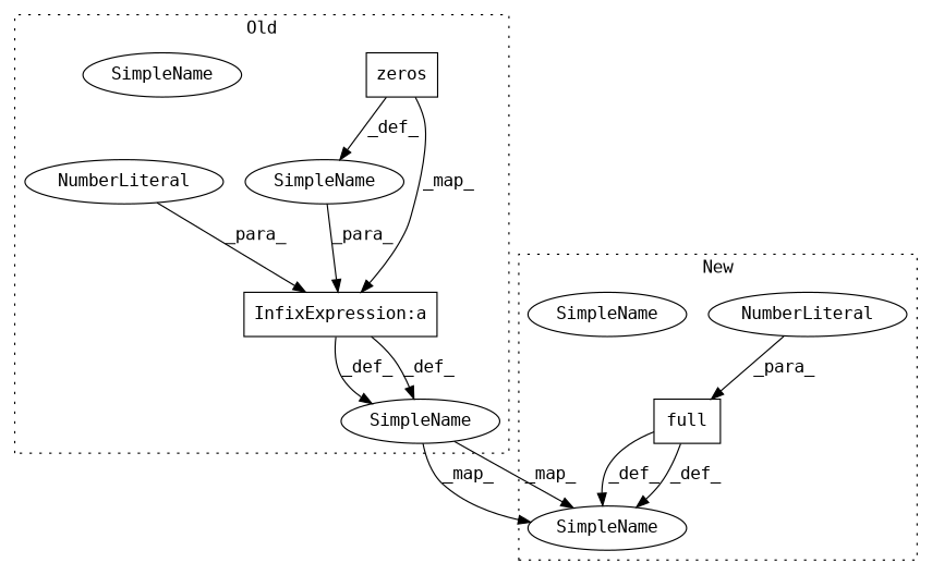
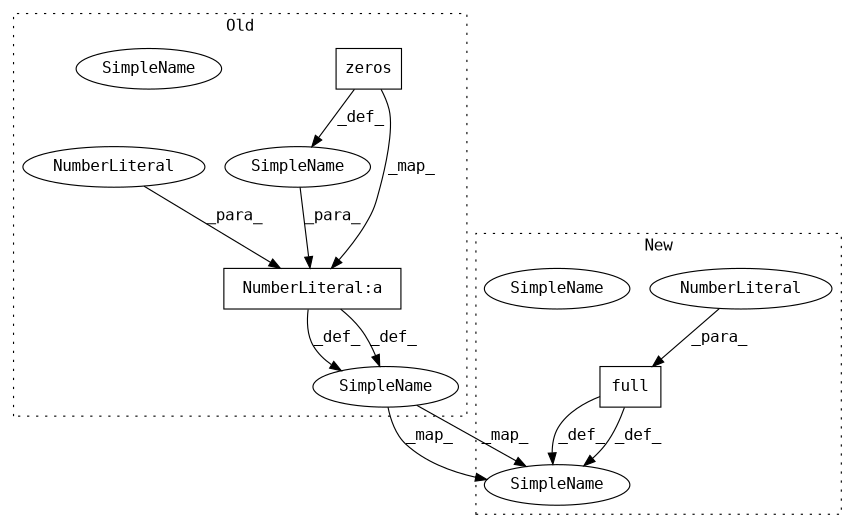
  digraph {
    fontname="DejaVu Sans Mono"
    node [a=42 fontname="DejaVu Sans Mono" l=12 s=47763 shape=ellipse]
    edge [fontname="DejaVu Sans Mono"]
    n1 [a=32 l="13,1" label=zeros s="47844,47904" shape=box]
    n2 [label=SimpleName]
    n3 [label=SimpleName]
    n4 [label=SimpleName l="" s=""]
-   n5 [a=27 l=3 label="InfixExpression:a" s=47905 shape=box]
+   n5 [a=27 l=3 label="NumberLiteral:a" s=47905 shape=box]
    n6 [a=34 l=1 label=NumberLiteral s=47908]
    n7 [a=32 l="12,1" label=full s="47844,47905" shape=box]
    n8 [a=34 l=1 label=NumberLiteral s=47901]
    n9 [label=SimpleName]
    n10 [label=SimpleName]
    subgraph cluster_1 {
      label=Old
      style=dotted
      n1
      n2
      n3
      n4
      n5
      n6
    }
    subgraph cluster_2 {
      label=New
      style=dotted
      n7
      n8
      n9
      n10
    }
    n1 -> n4 [label=_def_]
    n1 -> n5 [label=_map_]
    n3 -> n10 [label=_map_]
    n3 -> n10 [label=_map_]
    n4 -> n5 [label=_para_]
    n5 -> n3 [label=_def_]
    n5 -> n3 [label=_def_]
    n6 -> n5 [label=_para_]
    n7 -> n10 [label=_def_]
    n7 -> n10 [label=_def_]
    n8 -> n7 [label=_para_]
  }
